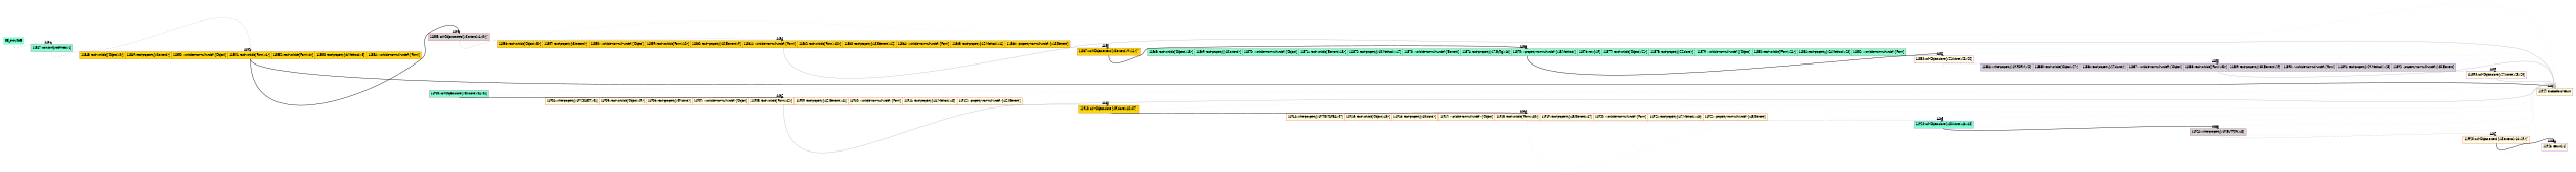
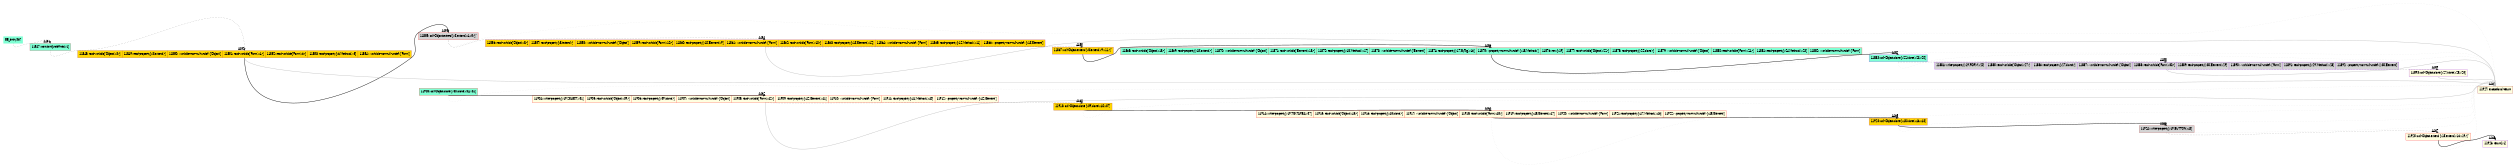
  digraph {
    fontname=Lato
    rankdir=LR
    node [color=red fillcolor=lightyellow fontname=Lato shape=record style=filled]
    edge [fontname=Lato headport=n style=dotted tailport=s]
-   BB_entry367 [fillcolor=aquamarine shape=none label=BB_entry368]
+   BB_entry367 [fillcolor=aquamarine shape=none]
    n2 [color=brown fillcolor=aquamarine label="{11847: constant[undefined,v1]}"]
    n3 [color=brown fillcolor=gold label="{11848: read-variable['Object',v3,-]|11849: read-property[v3,'extend',-]|11850: \<variable-non-null-undef\>['Object']|11851: read-variable['Form',v4,-]|11852: read-variable['Form',v6,-]|11853: read-property[v6,'Methods',v5]|11854: \<variable-non-null-undef\>['Form']}"]
    n4 [fillcolor=lightgrey label="{11855: call-Object.extend [v3,'extend',v4,v5,-]*}"]
    n5 [color=brown label="{11927: exceptional-return}"]
    n6 [color=purple fillcolor=gold label="{11856: read-variable['Object',v8,-]|11857: read-property[v8,'extend',-]|11858: \<variable-non-null-undef\>['Object']|11859: read-variable['Form',v10,-]|11860: read-property[v10,'Element',v9]|11861: \<variable-non-null-undef\>['Form']|11862: read-variable['Form',v13,-]|11863: read-property[v13,'Element',v12]|11864: \<variable-non-null-undef\>['Form']|11865: read-property[v12,'Methods',v11]|11866: \<property-non-null-undef\>[v13,'Element']}"]
    n7 [color=purple fillcolor=gold label="{11867: call-Object.extend [v8,'extend',v9,v11,-]*}"]
    n8 [fillcolor=aquamarine label="{11868: read-variable['Object',v15,-]|11869: read-property[v15,'extend',-]|11870: \<variable-non-null-undef\>['Object']|11871: read-variable['Element',v18,-]|11872: read-property[v18,'Methods',v17]|11873: \<variable-non-null-undef\>['Element']|11874: read-property[v17,'ByTag',v16]|11875: \<property-non-null-undef\>[v18,'Methods']|11876: new[v19]|11877: read-variable['Object',v22,-]|11878: read-property[v22,'clone',-]|11879: \<variable-non-null-undef\>['Object']|11880: read-variable['Form',v24,-]|11881: read-property[v24,'Methods',v23]|11882: \<variable-non-null-undef\>['Form']}"]
-   n9 [color=purple label="{11883: call-Object.clone [v22,'clone',v23,v20]}"]
+   n9 [color=purple fillcolor=aquamarine label="{11883: call-Object.clone [v22,'clone',v23,v20]}"]
    n10 [color=purple fillcolor=lightgrey label="{11884: write-property[v19,'FORM',v20]|11885: read-variable['Object',v27,-]|11886: read-property[v27,'clone',-]|11887: \<variable-non-null-undef\>['Object']|11888: read-variable['Form',v30,-]|11889: read-property[v30,'Element',v29]|11890: \<variable-non-null-undef\>['Form']|11891: read-property[v29,'Methods',v28]|11892: \<property-non-null-undef\>[v30,'Element']}"]
    n11 [color=purple label="{11893: call-Object.clone [v27,'clone',v28,v25]}"]
    n12 [fillcolor=aquamarine label="{11903: call-Object.clone [v33,'clone',v34,v31]}"]
    n13 [label="{11904: write-property[v19,'SELECT',v31]|11905: read-variable['Object',v39,-]|11906: read-property[v39,'clone',-]|11907: \<variable-non-null-undef\>['Object']|11908: read-variable['Form',v42,-]|11909: read-property[v42,'Element',v41]|11910: \<variable-non-null-undef\>['Form']|11911: read-property[v41,'Methods',v40]|11912: \<property-non-null-undef\>[v42,'Element']}"]
    n14 [color=brown fillcolor=gold label="{11913: call-Object.clone [v39,'clone',v40,v37]}"]
    n15 [label="{11914: write-property[v19,'TEXTAREA',v37]|11915: read-variable['Object',v45,-]|11916: read-property[v45,'clone',-]|11917: \<variable-non-null-undef\>['Object']|11918: read-variable['Form',v48,-]|11919: read-property[v48,'Element',v47]|11920: \<variable-non-null-undef\>['Form']|11921: read-property[v47,'Methods',v46]|11922: \<property-non-null-undef\>[v48,'Element']}"]
-   n16 [color=purple fillcolor=aquamarine label="{11923: call-Object.clone [v45,'clone',v46,v43]}"]
+   n16 [color=purple fillcolor=gold label="{11923: call-Object.clone [v45,'clone',v46,v43]}"]
    n17 [color=brown fillcolor=lightgrey label="{11924: write-property[v19,'BUTTON',v43]}"]
    n18 [label="{11925: call-Object.extend [v15,'extend',v16,v19,-]*}"]
    n19 [color=purple label="{11926: return[v1]}"]
    BB_entry367 -> n2 [headlabel="    4451"]
    n2 -> n3 [headlabel="      4452"]
    n3 -> n4 [headlabel="      4453" style=bold]
-   n3 -> n5 [color=black headlabel="      4469" style=bold]
+   n3 -> n5 [color=gray headlabel="      4469" style=bold]
    n4 -> n5 [color=gray]
    n4 -> n6 [headlabel="      4454"]
    n6 -> n5 [color=gray style=bold]
    n6 -> n7 [headlabel="      4455"]
    n7 -> n8 [headlabel="      4456" style=bold]
    n8 -> n5 [color=gray]
    n8 -> n9 [headlabel="      4457" style=bold]
    n9 -> n5 [color=gray]
    n9 -> n10 [headlabel="      4458"]
    n10 -> n5 [color=gray style=bold]
    n10 -> n11 [headlabel="      4459"]
    n11 -> n5 [color=gray style=bold]
    n12 -> n5 [color=gray]
    n12 -> n13 [headlabel="      4462" style=bold]
    n13 -> n5 [color=gray style=bold]
    n13 -> n14 [headlabel="      4463"]
    n14 -> n5 [color=gray]
    n14 -> n15 [headlabel="      4464" style=bold]
    n15 -> n5 [color=gray]
-   n15 -> n16 [headlabel="      4465"]
+   n15 -> n16 [headlabel="      4465" style=bold]
    n16 -> n5 [color=gray]
    n16 -> n17 [headlabel="      4466" style=bold]
    n17 -> n5 [color=gray]
    n17 -> n18 [headlabel="      4467"]
    n18 -> n5 [color=gray]
    n18 -> n19 [headlabel="      4468" style=bold]
  }
